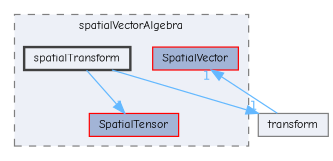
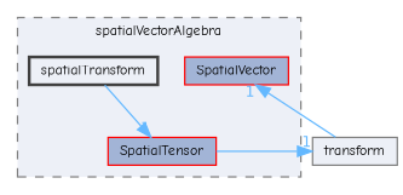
  digraph {
    compound=true
    fontname="Comic Neue"
    node [color=red fillcolor="#a2b4d6" fontname="Comic Neue" fontsize=10 shape=box style=filled]
    edge [color=steelblue1 fontcolor=steelblue1 fontname="Comic Neue" fontsize=10 headlabel=1 labeldistance=1.5 labelfontname=Helvetica labelfontsize=10]
    n1 [height=0.2 label=SpatialVector width=0.4]
    n2 [height=0.2 label=SpatialTensor width=0.4]
    n3 [color=grey25 fillcolor="#edf0f7" height=0.2 label=spatialTransform style="filled,bold" width=0.4]
    n4 [color=grey50 fillcolor="#edf0f7" height=0.2 label=transform width=0.4]
    subgraph cluster_1 {
      bgcolor="#edf0f7"
      fontsize=10
      label=spatialVectorAlgebra
      pencolor=grey50
      style="filled,dashed"
      n1
      n2
      n3
    }
    n3 -> n2
-   n3 -> n4
+   n2 -> n4
    n4 -> n1
  }
